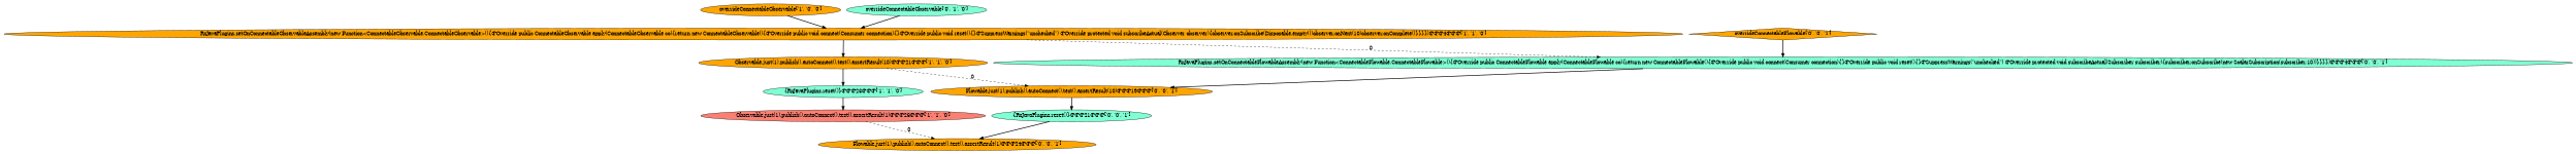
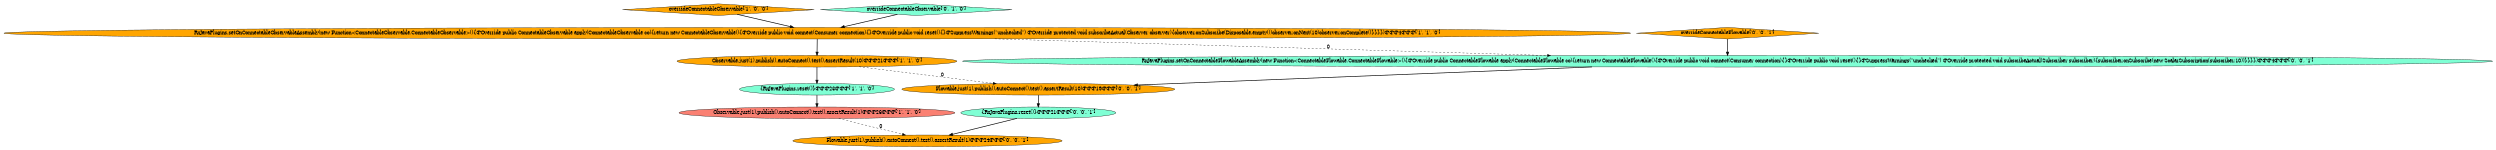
  digraph {
    node [fillcolor=orange shape=ellipse style=filled]
    edge [style=bold]
-   n1 [label="overrideConnectableObservable['1', '0', '0']"]
+   n1 [label="overrideConnectableObservable['1', '0', '0']" shape=diamond]
    n2 [label="RxJavaPlugins.setOnConnectableObservableAssembly(new Function<ConnectableObservable,ConnectableObservable>(){@Override public ConnectableObservable apply(ConnectableObservable co){return new ConnectableObservable(){@Override public void connect(Consumer connection){}@Override public void reset(){}@SuppressWarnings(\"unchecked\") @Override protected void subscribeActual(Observer observer){observer.onSubscribe(Disposable.empty())observer.onNext(10)observer.onComplete()}}}})@@@4@@@['1', '1', '0']"]
    n3 [fillcolor=aquamarine label="RxJavaPlugins.setOnConnectableFlowableAssembly(new Function<ConnectableFlowable,ConnectableFlowable>(){@Override public ConnectableFlowable apply(ConnectableFlowable co){return new ConnectableFlowable(){@Override public void connect(Consumer connection){}@Override public void reset(){}@SuppressWarnings(\"unchecked\") @Override protected void subscribeActual(Subscriber subscriber){subscriber.onSubscribe(new ScalarSubscription(subscriber,10))}}}})@@@4@@@['0', '0', '1']"]
    n4 [label="Observable.just(1).publish().autoConnect().test().assertResult(10)@@@21@@@['1', '1', '0']"]
-   n5 [fillcolor=aquamarine label="overrideConnectableObservable['0', '1', '0']"]
+   n5 [fillcolor=aquamarine label="overrideConnectableObservable['0', '1', '0']" shape=diamond]
    n6 [fillcolor=salmon label="Observable.just(1).publish().autoConnect().test().assertResult(1)@@@26@@@['1', '1', '0']"]
    n7 [label="Flowable.just(1).publish().autoConnect().test().assertResult(1)@@@24@@@['0', '0', '1']"]
    n8 [label="Flowable.just(1).publish().autoConnect().test().assertResult(10)@@@19@@@['0', '0', '1']"]
    n9 [fillcolor=aquamarine label="{RxJavaPlugins.reset()}@@@23@@@['1', '1', '0']"]
    n10 [fillcolor=aquamarine label="{RxJavaPlugins.reset()}@@@21@@@['0', '0', '1']"]
    n11 [label="overrideConnectableFlowable['0', '0', '1']" shape=diamond]
    n1 -> n2
    n2 -> n3 [label=0 style=dashed]
    n2 -> n4
    n3 -> n8
    n4 -> n8 [label=0 style=dashed]
    n4 -> n9
    n5 -> n2
    n6 -> n7 [label=0 style=dashed]
    n8 -> n10
    n9 -> n6
    n10 -> n7
    n11 -> n3
  }
